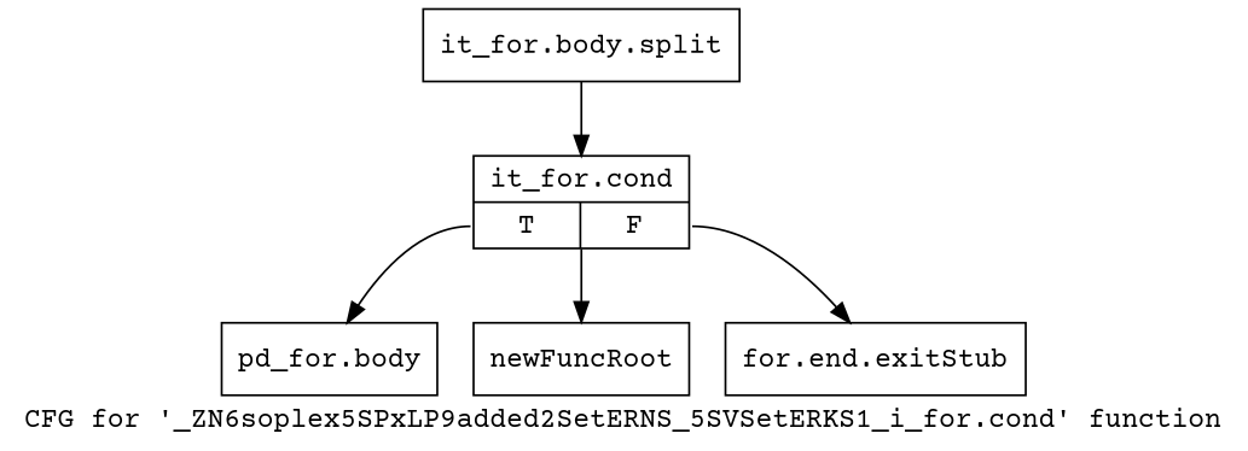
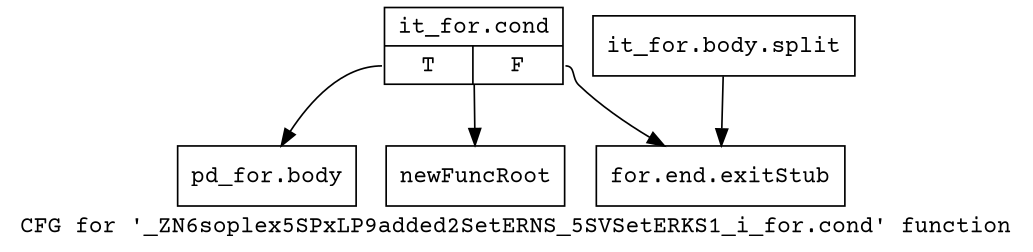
  digraph {
    fontname="Courier Prime"
    label="CFG for '_ZN6soplex5SPxLP9added2SetERNS_5SVSetERKS1_i_for.cond' function"
    node [fontname="Courier Prime" shape=record]
    edge [fontname="Courier Prime"]
    n1 [label="{newFuncRoot}"]
    n2 [label="{it_for.cond|{<s0>T|<s1>F}}"]
    n3 [label="{for.end.exitStub}"]
    n4 [label="{pd_for.body}"]
    n5 [label="{it_for.body.split}"]
    n2 -> n1
    n2 -> n3 [tailport=s1]
    n2 -> n4 [tailport=s0]
-   n5 -> n2
+   n5 -> n3
  }
